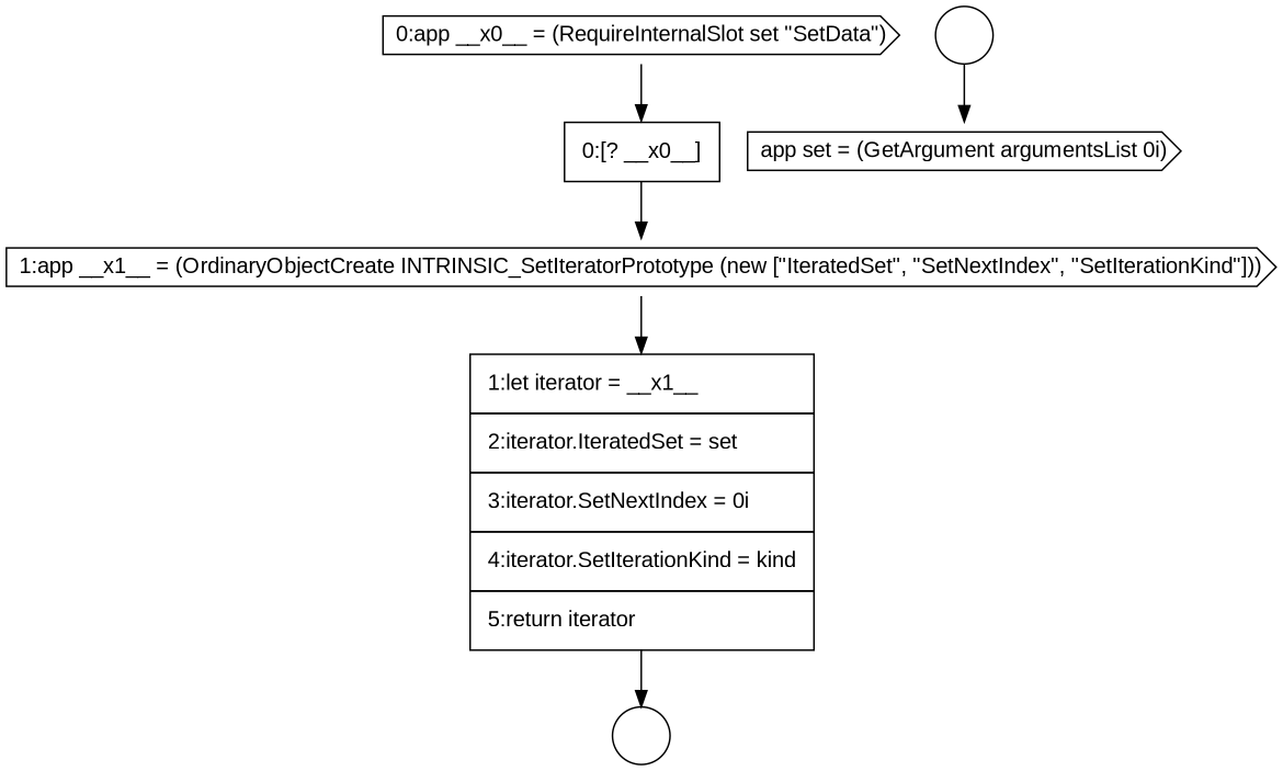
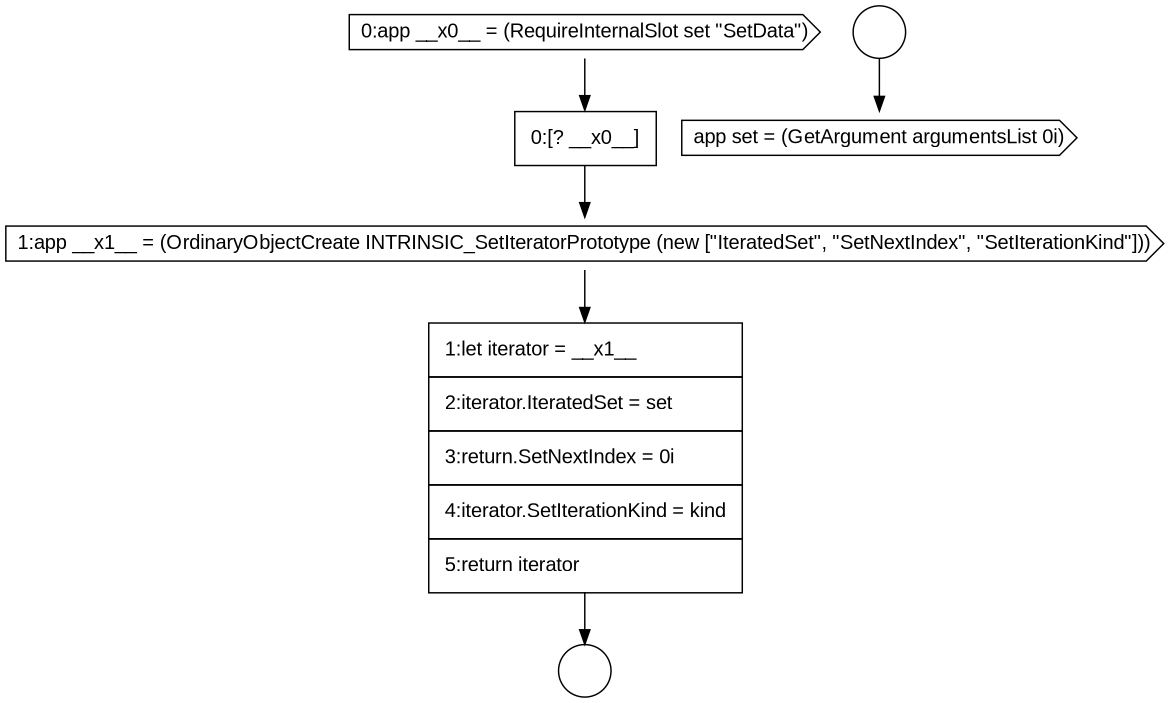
  digraph {
    fontname="Liberation Sans"
    node [color=black fillcolor=white fontname="Liberation Sans" shape=cds style=filled]
    edge [color=black fontname="Liberation Sans"]
    n1 [label=<<font color="black">     <table border="0" cellborder="1" cellspacing="0" cellpadding="10">       <tr><td align="left">0:[? __x0__]</td></tr>     </table>   </font>> margin=0 shape=none]
    n2 [label=<<font color="black">1:app __x1__ = (OrdinaryObjectCreate INTRINSIC_SetIteratorPrototype (new [&quot;IteratedSet&quot;, &quot;SetNextIndex&quot;, &quot;SetIterationKind&quot;]))</font>>]
-   n3 [label=<<font color="black">     <table border="0" cellborder="1" cellspacing="0" cellpadding="10">       <tr><td align="left">1:let iterator = __x1__</td></tr>       <tr><td align="left">2:iterator.IteratedSet = set</td></tr>       <tr><td align="left">3:iterator.SetNextIndex = 0i</td></tr>       <tr><td align="left">4:iterator.SetIterationKind = kind</td></tr>       <tr><td align="left">5:return iterator</td></tr>     </table>   </font>> margin=0 shape=none]
+   n3 [label=<<font color="black">     <table border="0" cellborder="1" cellspacing="0" cellpadding="10">       <tr><td align="left">1:let iterator = __x1__</td></tr>       <tr><td align="left">2:iterator.IteratedSet = set</td></tr>       <tr><td align="left">3:return.SetNextIndex = 0i</td></tr>       <tr><td align="left">4:iterator.SetIterationKind = kind</td></tr>       <tr><td align="left">5:return iterator</td></tr>     </table>   </font>> margin=0 shape=none]
    n4 [label=" " shape=circle]
    n5 [label=<<font color="black">app set = (GetArgument argumentsList 0i)</font>>]
    n6 [label=<<font color="black">0:app __x0__ = (RequireInternalSlot set &quot;SetData&quot;)</font>>]
    n7 [label=" " shape=circle]
    n1 -> n2
    n2 -> n3
    n3 -> n7
    n4 -> n5
    n6 -> n1
  }
